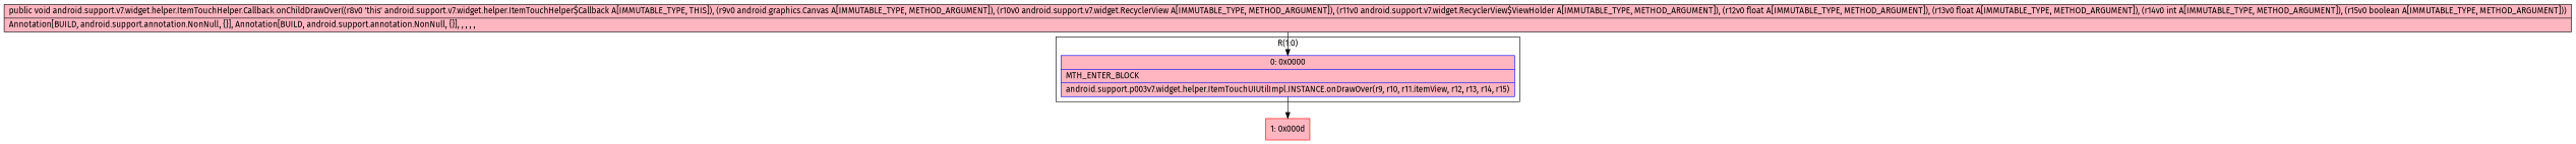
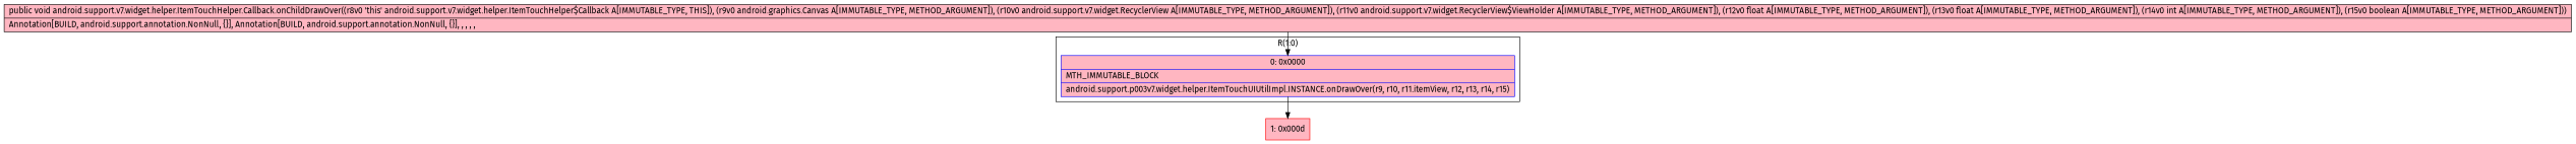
  digraph {
    fontname="Fira Sans"
    node [shape=record style=filled fillcolor=lightpink fontname="Fira Sans"]
    edge [fontname="Fira Sans"]
-   n1 [color=blue label="{0\:\ 0x0000|MTH_ENTER_BLOCK\l|android.support.p003v7.widget.helper.ItemTouchUIUtilImpl.INSTANCE.onDrawOver(r9, r10, r11.itemView, r12, r13, r14, r15)\l}"]
+   n1 [color=blue label="{0\:\ 0x0000|MTH_IMMUTABLE_BLOCK\l|android.support.p003v7.widget.helper.ItemTouchUIUtilImpl.INSTANCE.onDrawOver(r9, r10, r11.itemView, r12, r13, r14, r15)\l}"]
    n2 [color=red label="{1\:\ 0x000d}"]
    n3 [label="{public void android.support.v7.widget.helper.ItemTouchHelper.Callback.onChildDrawOver((r8v0 'this' android.support.v7.widget.helper.ItemTouchHelper$Callback A[IMMUTABLE_TYPE, THIS]), (r9v0 android.graphics.Canvas A[IMMUTABLE_TYPE, METHOD_ARGUMENT]), (r10v0 android.support.v7.widget.RecyclerView A[IMMUTABLE_TYPE, METHOD_ARGUMENT]), (r11v0 android.support.v7.widget.RecyclerView$ViewHolder A[IMMUTABLE_TYPE, METHOD_ARGUMENT]), (r12v0 float A[IMMUTABLE_TYPE, METHOD_ARGUMENT]), (r13v0 float A[IMMUTABLE_TYPE, METHOD_ARGUMENT]), (r14v0 int A[IMMUTABLE_TYPE, METHOD_ARGUMENT]), (r15v0 boolean A[IMMUTABLE_TYPE, METHOD_ARGUMENT]))  | Annotation[BUILD, android.support.annotation.NonNull, \{\}], Annotation[BUILD, android.support.annotation.NonNull, \{\}], , , , , \l}"]
    subgraph cluster_1 {
      label="R(1:0)"
      n1
    }
    n1 -> n2
    n3 -> n1
  }
